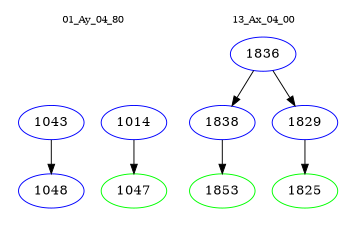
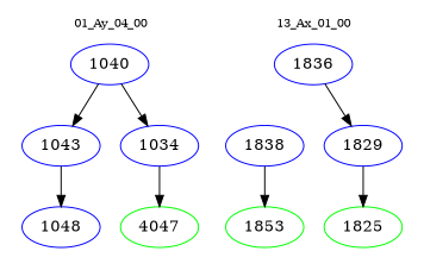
  digraph {
    node [color=blue]
    edge [color=black]
+   n1 [label=1040]
    n2 [label=1043]
-   n3 [label=1014]
+   n3 [label=1034]
    n4 [label=1048]
-   n5 [color=green label=1047]
+   n5 [color=green label=4047]
    n6 [label=1836]
    n7 [label=1838]
    n8 [label=1829]
    n9 [color=green label=1853]
    n10 [color=green label=1825]
    subgraph cluster_1 {
      color=white
      fontsize=10
-     label="01_Ay_04_80"
+     label="01_Ay_04_00"
+     n1
      n2
      n3
      n4
      n5
    }
    subgraph cluster_2 {
      color=white
      fontsize=10
-     label="13_Ax_04_00"
+     label="13_Ax_01_00"
      n6
      n7
      n8
      n9
      n10
    }
+   n1 -> n2
+   n1 -> n3
    n2 -> n4
    n3 -> n5
-   n6 -> n7
    n6 -> n8
    n7 -> n9
    n8 -> n10
  }
